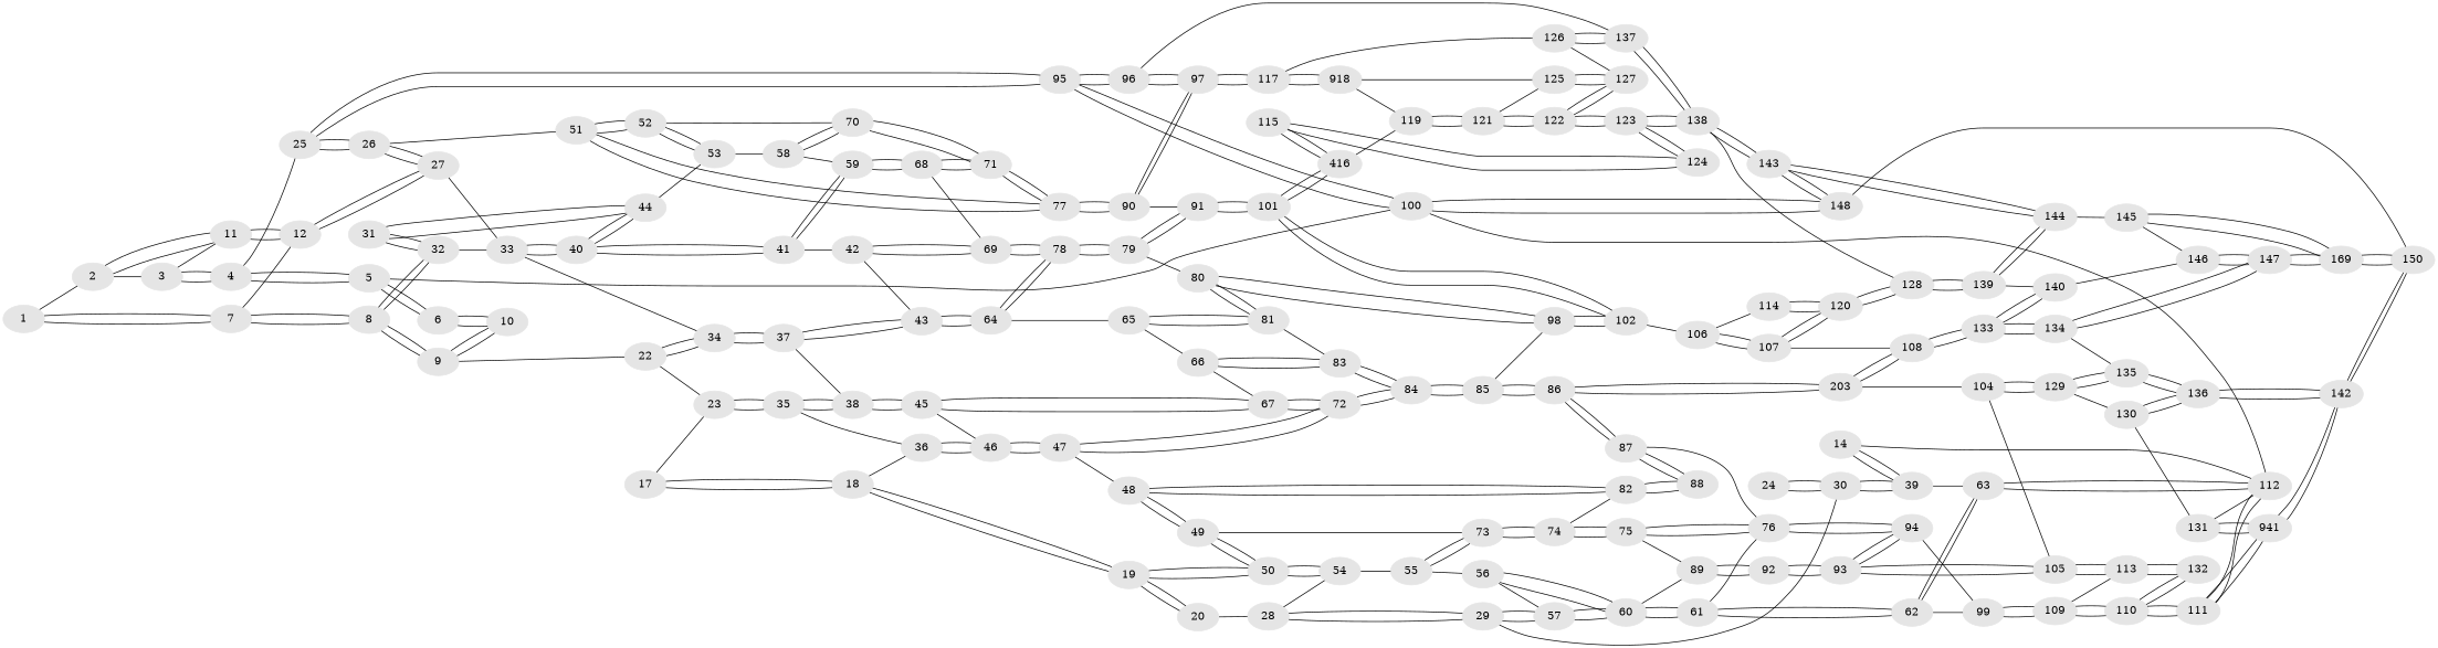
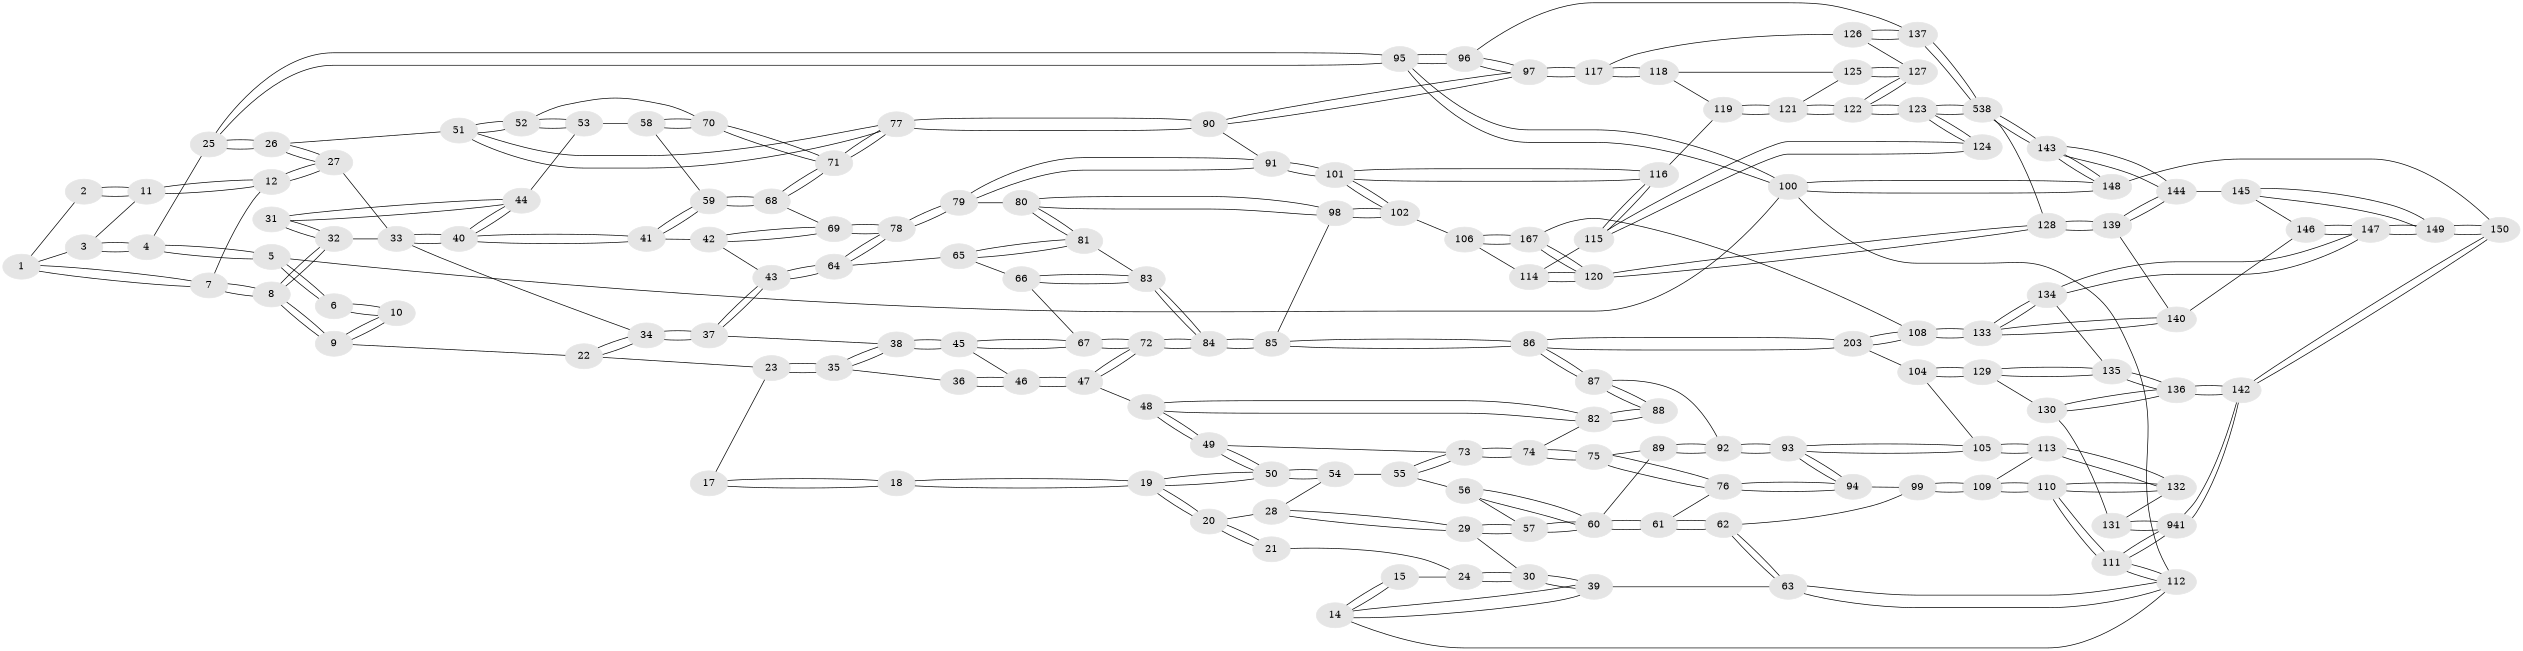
  graph {
    rankdir=LR
    node [color=gray90 style=filled]
    1
    2
    7
    3
    11
    8
    12
    4
    5
    25
    6
    100
    26
    95
    10
    14
+   15
    39
    112
    148
    9
    32
    27
    22
    33
    23
    34
    17
    18
    24
    63
    30
+   21
    19
    36
    35
    20
    50
    46
    28
    54
    29
    37
    38
    51
    96
    52
    77
    31
    44
    57
    55
    60
    53
    40
    41
    43
    45
    47
    64
    67
    42
    59
    69
    68
    78
    65
    58
    72
    48
    49
    82
    84
    73
    88
    74
    70
    90
    71
    56
    61
    89
    62
    76
    99
    94
    109
    66
    81
    79
    83
    85
    75
    92
    91
    97
    80
    98
    101
    102
    86
    87
    n103 [label=203]
    104
    108
    93
    117
-   116 [label=416]
+   116
    105
    113
    137
-   138
-   118 [label=918]
+   138 [label=538]
+   118
    126
    106
    110
    150
    119
-   107
+   107 [label=167]
    114
    129
    133
    130
    135
    132
    120
    115
    128
    134
    140
    111
    n132 [label=941]
    142
    124
    121
    125
    127
    122
    139
    123
    143
    144
    131
    136
    147
    146
-   149 [label=169]
+   149
    145
    1 -- 2
    1 -- 7
    1 -- 7
-   2 -- 3
+   1 -- 3
    2 -- 11
    2 -- 11
    7 -- 8
    7 -- 8
    7 -- 12
    3 -- 11
    3 -- 4
    3 -- 4
    11 -- 12
    11 -- 12
    8 -- 9
    8 -- 9
    8 -- 32
    8 -- 32
    12 -- 27
    12 -- 27
    4 -- 5
    4 -- 5
    4 -- 25
    5 -- 6
    5 -- 6
    5 -- 100
    25 -- 26
    25 -- 26
    25 -- 95
    25 -- 95
    6 -- 10
    6 -- 10
    100 -- 112
    100 -- 148
    100 -- 148
    26 -- 27
    26 -- 27
    26 -- 51
    95 -- 100
    95 -- 100
    95 -- 96
    95 -- 96
+   14 -- 15
+   14 -- 15
    14 -- 39
    14 -- 39
    14 -- 112
+   15 -- 24
    39 -- 63
    148 -- 150
    9 -- 10
    9 -- 10
    9 -- 22
    32 -- 33
    27 -- 33
    22 -- 23
    22 -- 34
    22 -- 34
    33 -- 34
    33 -- 40
    33 -- 40
    23 -- 35
    23 -- 35
    34 -- 37
    34 -- 37
    17 -- 23
    17 -- 18
    17 -- 18
    18 -- 19
    18 -- 19
-   18 -- 36
    24 -- 30
    24 -- 30
    63 -- 112
    63 -- 112
    30 -- 39
    30 -- 39
+   21 -- 24
    19 -- 20
    19 -- 20
    19 -- 50
    19 -- 50
    36 -- 46
    36 -- 46
    35 -- 36
    35 -- 38
    35 -- 38
+   20 -- 21
+   20 -- 21
    20 -- 28
    50 -- 54
    50 -- 54
    46 -- 47
    46 -- 47
    28 -- 54
    28 -- 29
    28 -- 29
    54 -- 55
    29 -- 30
    29 -- 57
    29 -- 57
    37 -- 38
    37 -- 43
    37 -- 43
    38 -- 45
    38 -- 45
    51 -- 52
    51 -- 52
    51 -- 77
    51 -- 77
    96 -- 97
    96 -- 97
    96 -- 137
    52 -- 53
    52 -- 53
    52 -- 70
    77 -- 90
    77 -- 90
    31 -- 32
    31 -- 32
    31 -- 44
    31 -- 44
    44 -- 53
    57 -- 60
    57 -- 60
    55 -- 73
    55 -- 73
    55 -- 56
    60 -- 61
    60 -- 61
    60 -- 89
    53 -- 58
    40 -- 44
    40 -- 44
    40 -- 41
    40 -- 41
    41 -- 42
    41 -- 59
    41 -- 59
    43 -- 64
    43 -- 64
    45 -- 46
    45 -- 67
    45 -- 67
    47 -- 72
    47 -- 72
    47 -- 48
    64 -- 78
    64 -- 78
    64 -- 65
    67 -- 72
    67 -- 72
    42 -- 43
    42 -- 69
    42 -- 69
    59 -- 68
    59 -- 68
    69 -- 78
    69 -- 78
    68 -- 69
    68 -- 71
    68 -- 71
    78 -- 79
    78 -- 79
    65 -- 66
    65 -- 81
    65 -- 81
    58 -- 59
    58 -- 70
    58 -- 70
    72 -- 84
    72 -- 84
    48 -- 49
    48 -- 49
    48 -- 82
    48 -- 82
    49 -- 50
    49 -- 50
    49 -- 73
    82 -- 88
    82 -- 88
    84 -- 85
    84 -- 85
    73 -- 74
    73 -- 74
    74 -- 82
    74 -- 75
    74 -- 75
    70 -- 71
    70 -- 71
    90 -- 91
    90 -- 97
    90 -- 97
    71 -- 77
    71 -- 77
    56 -- 57
    56 -- 60
    56 -- 60
    61 -- 62
    61 -- 62
    61 -- 76
    89 -- 92
    89 -- 92
    62 -- 63
    62 -- 63
    62 -- 99
    76 -- 94
    76 -- 94
    99 -- 109
    99 -- 109
    94 -- 99
    109 -- 113
    109 -- 110
    109 -- 110
    66 -- 67
    66 -- 83
    66 -- 83
    81 -- 83
    79 -- 91
    79 -- 91
    79 -- 80
    83 -- 84
    83 -- 84
    85 -- 98
    85 -- 86
    85 -- 86
    75 -- 89
    75 -- 76
    75 -- 76
    92 -- 93
    92 -- 93
    91 -- 101
    91 -- 101
    97 -- 117
    97 -- 117
    80 -- 81
    80 -- 81
    80 -- 98
    80 -- 98
    98 -- 102
    98 -- 102
    101 -- 102
    101 -- 102
    101 -- 116
    101 -- 116
    102 -- 106
    86 -- 87
    86 -- 87
    86 -- n103
    86 -- n103
    87 -- 88
    87 -- 88
-   87 -- 76
+   87 -- 92
    n103 -- 104
    n103 -- 108
    n103 -- 108
    104 -- 105
    104 -- 129
    104 -- 129
    108 -- 133
    108 -- 133
    93 -- 94
    93 -- 94
    93 -- 105
    93 -- 105
    117 -- 118
    117 -- 118
    117 -- 126
    116 -- 119
    105 -- 113
    105 -- 113
    113 -- 132
    113 -- 132
    137 -- 138
    137 -- 138
    138 -- 128
    138 -- 143
    138 -- 143
    118 -- 119
    118 -- 125
    126 -- 137
    126 -- 137
    126 -- 127
    106 -- 107
    106 -- 107
    106 -- 114
    110 -- 132
    110 -- 132
    110 -- 111
    110 -- 111
    119 -- 121
    119 -- 121
    107 -- 108
    107 -- 120
    107 -- 120
    114 -- 120
    114 -- 120
+   114 -- 115
    129 -- 130
    129 -- 135
    129 -- 135
    133 -- 134
    133 -- 134
    133 -- 140
    133 -- 140
    130 -- 131
    130 -- 136
    130 -- 136
    135 -- 136
    135 -- 136
    120 -- 128
    120 -- 128
    115 -- 116
    115 -- 116
    115 -- 124
    115 -- 124
    128 -- 139
    128 -- 139
    134 -- 135
    134 -- 147
    134 -- 147
    140 -- 146
    111 -- 112
    111 -- 112
    111 -- n132
    111 -- n132
    n132 -- 142
    n132 -- 142
    142 -- 150
    142 -- 150
    121 -- 125
    121 -- 122
    121 -- 122
    125 -- 127
    125 -- 127
    122 -- 127
    122 -- 127
    122 -- 123
    122 -- 123
    139 -- 140
    139 -- 144
    139 -- 144
    123 -- 138
    123 -- 138
    123 -- 124
    123 -- 124
    143 -- 148
    143 -- 148
    143 -- 144
    143 -- 144
    144 -- 145
-   131 -- 112
+   131 -- 132
    131 -- n132
    131 -- n132
    136 -- 142
    136 -- 142
    147 -- 149
    147 -- 149
    146 -- 147
    146 -- 147
    149 -- 150
    149 -- 150
    145 -- 146
    145 -- 149
    145 -- 149
  }
